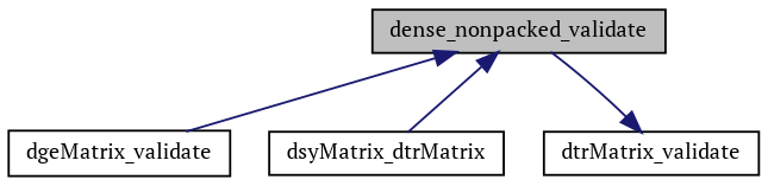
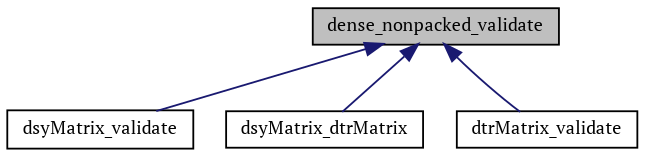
  digraph {
    fontname="PT Serif"
    rankdir=TB
    node [color=black fillcolor=white fontname="PT Serif" fontsize=10 shape=record style=filled]
    edge [color=midnightblue dir=back fontname="PT Serif" fontsize=10 labelfontname="FreeSans.ttf" labelfontsize=10 style=solid]
    n1 [fillcolor=grey75 fontcolor=black height=0.2 label=dense_nonpacked_validate width=0.4]
-   n2 [height=0.2 label=dgeMatrix_validate width=0.4]
+   n2 [height=0.2 label=dsyMatrix_validate width=0.4]
    n3 [height=0.2 label=dsyMatrix_dtrMatrix width=0.4]
    n4 [height=0.2 label=dtrMatrix_validate width=0.4]
    n1 -> n2
    n1 -> n3
-   n4 -> n1
+   n1 -> n4
  }
